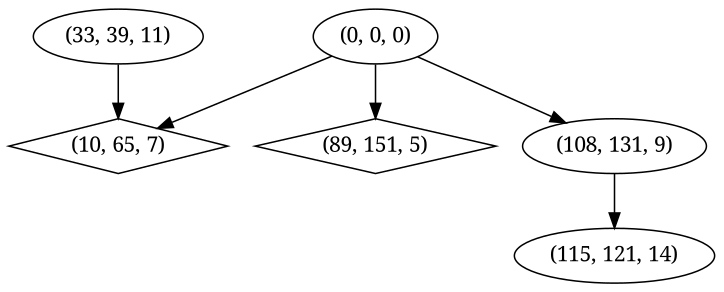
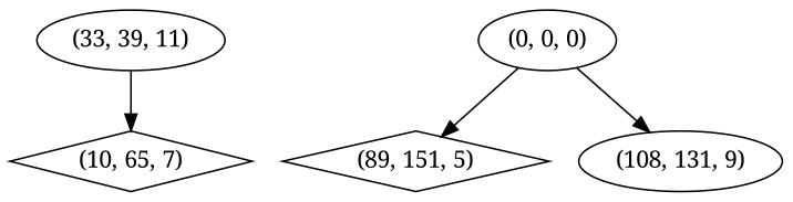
  digraph {
    fontname="Noto Serif"
    node [fontname="Noto Serif" shape=ellipse]
    edge [fontname="Noto Serif"]
    "(10, 65, 7)" [shape=diamond]
    "(0, 0, 0)"
    "(89, 151, 5)" [shape=diamond]
    "(108, 131, 9)"
    "(33, 39, 11)"
-   "(115, 121, 14)"
-   "(0, 0, 0)" -> "(10, 65, 7)"
    "(0, 0, 0)" -> "(89, 151, 5)"
    "(0, 0, 0)" -> "(108, 131, 9)"
-   "(108, 131, 9)" -> "(115, 121, 14)"
    "(33, 39, 11)" -> "(10, 65, 7)"
  }
